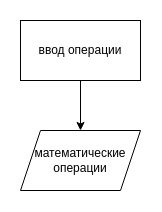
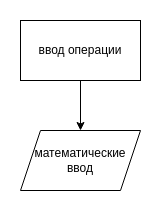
  <mxCell id="0" />
  <mxCell id="1" parent="0" />
  <mxCell id="2" value="ввод операции" style="rounded=0;whiteSpace=wrap;html=1;" vertex="1" parent="1"><mxGeometry x="20" y="20" width="120" height="60" as="geometry" /></mxCell>
- <mxCell id="3" value="математические операции" style="shape=parallelogram;perimeter=parallelogramPerimeter;whiteSpace=wrap;html=1;fixedSize=1;" vertex="1" parent="1"><mxGeometry x="20" y="130" width="120" height="60" as="geometry" /></mxCell>
+ <mxCell id="3" value="математические ввод" style="shape=parallelogram;perimeter=parallelogramPerimeter;whiteSpace=wrap;html=1;fixedSize=1;" vertex="1" parent="1"><mxGeometry x="20" y="130" width="120" height="60" as="geometry" /></mxCell>
  <mxCell id="4" value="" style="endArrow=classic;html=1;rounded=0;exitX=0.5;exitY=1;exitDx=0;exitDy=0;entryX=0.5;entryY=0;entryDx=0;entryDy=0;" edge="1" parent="1" source="2" target="3"><mxGeometry width="50" height="50" relative="1" as="geometry"><mxPoint x="300" y="200" as="sourcePoint" /><mxPoint x="350" y="150" as="targetPoint" /></mxGeometry></mxCell>
